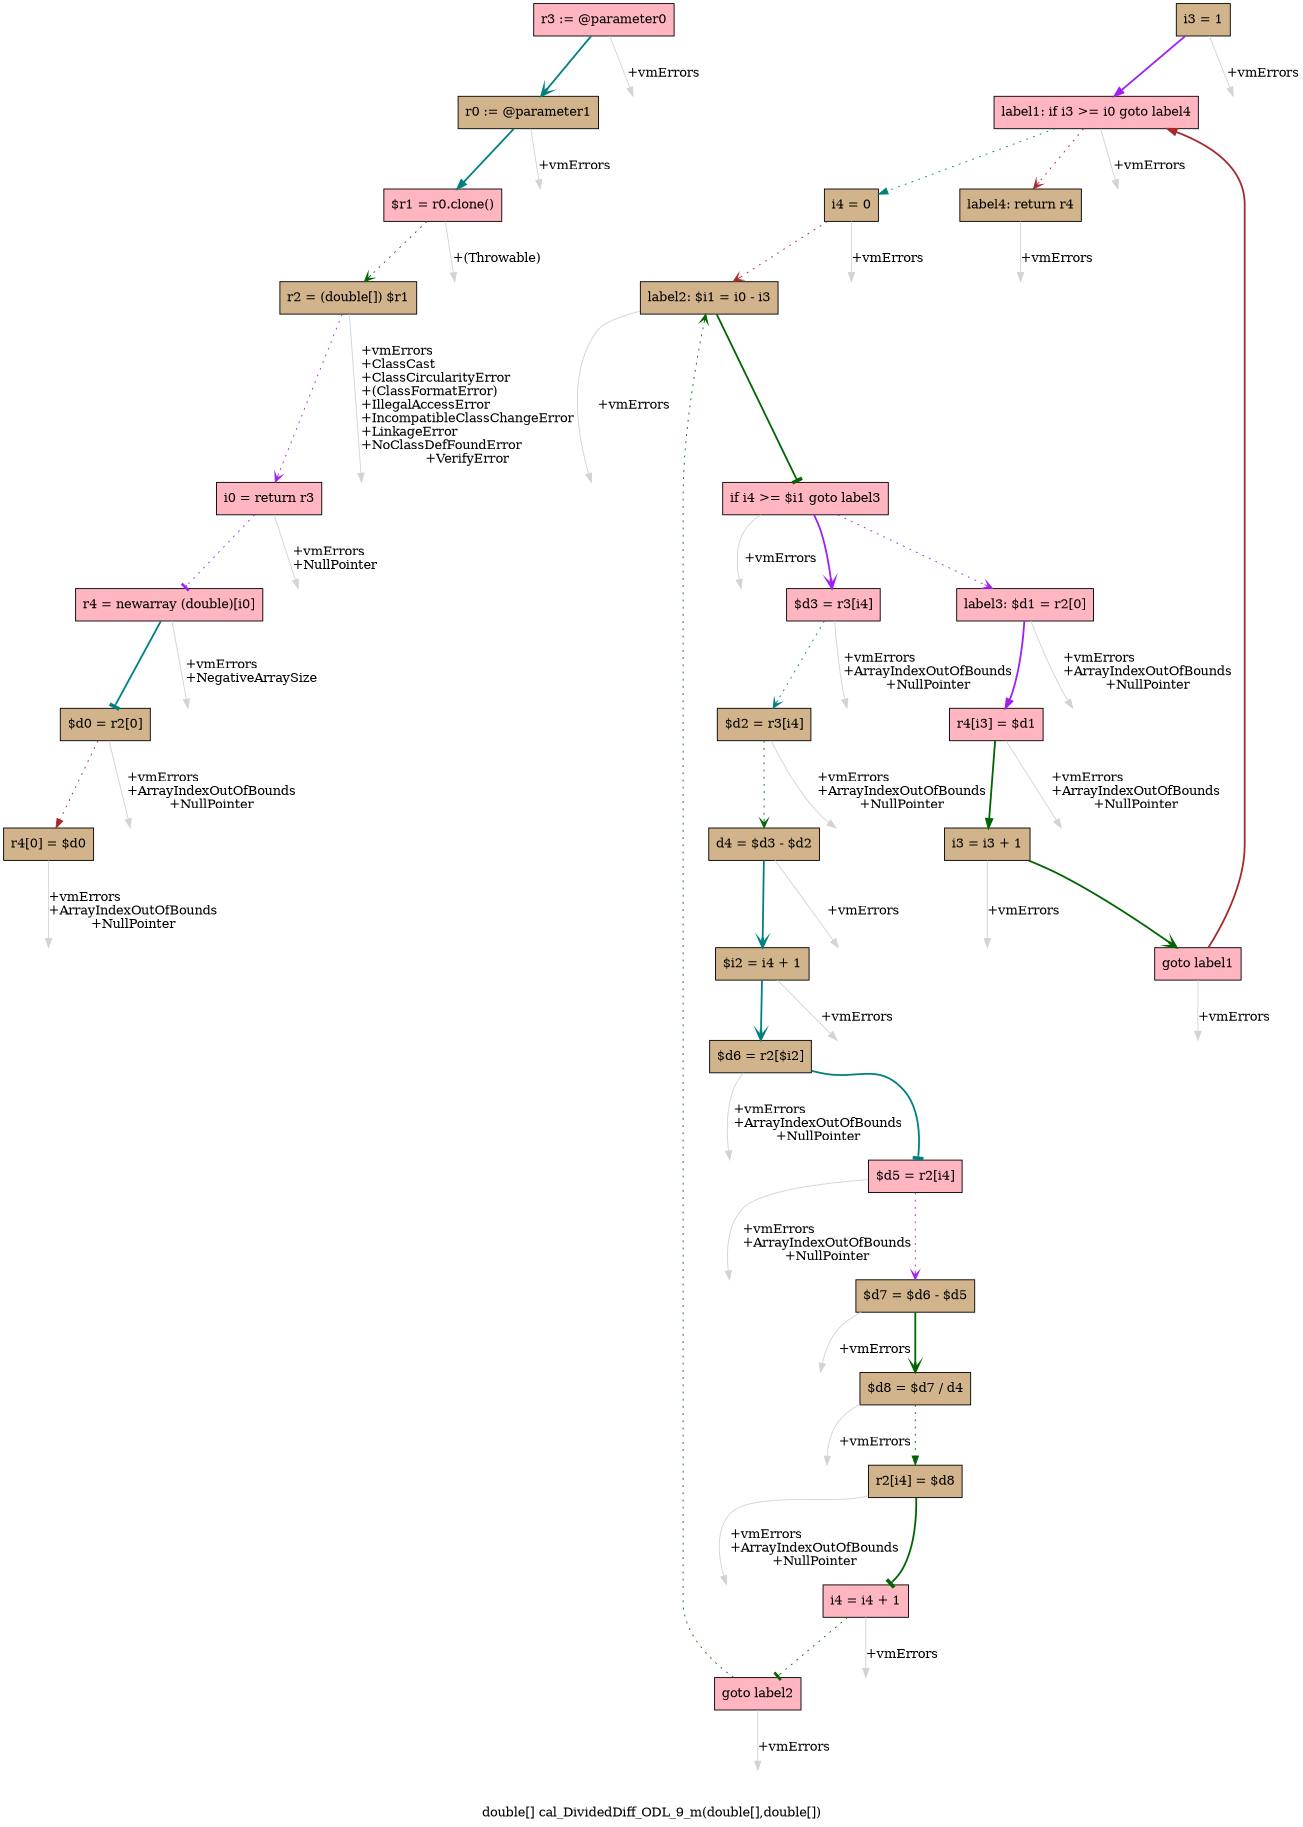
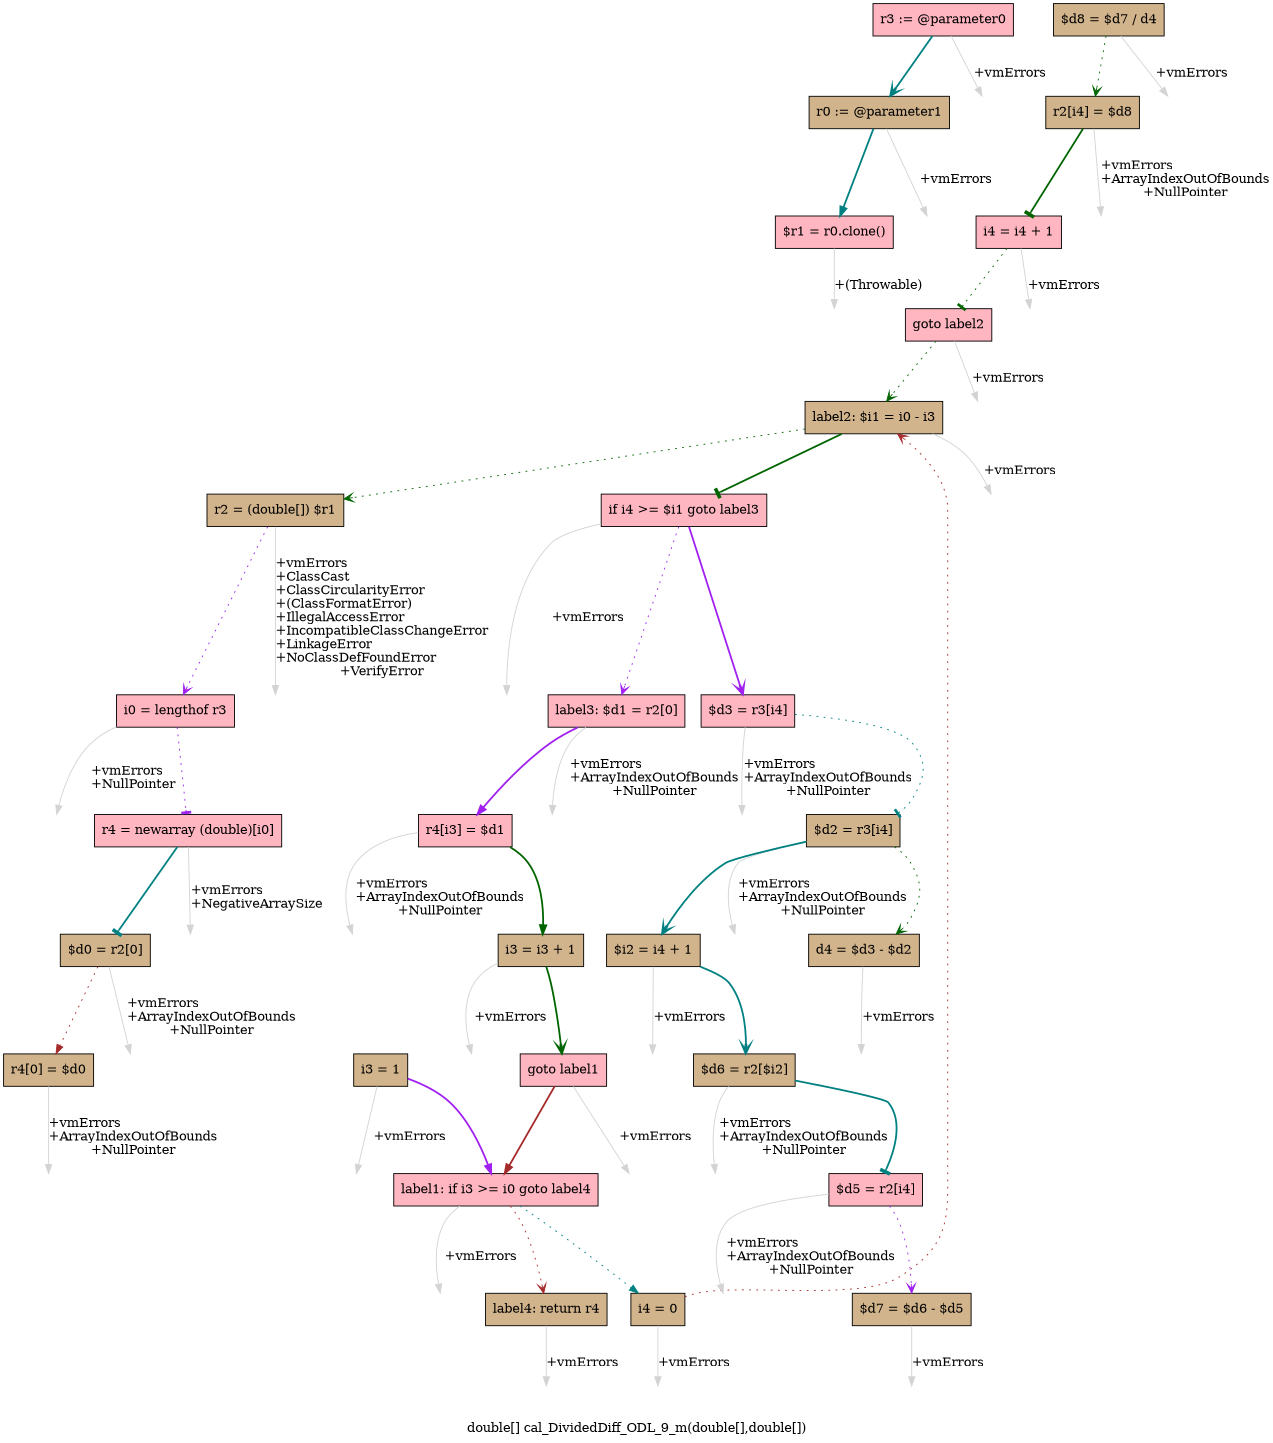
  digraph {
    label="double[] cal_DividedDiff_ODL_9_m(double[],double[])"
    node [shape=box style=filled]
    edge [color=lightgray]
    n1 [fillcolor=lightpink label="r3 := @parameter0"]
    n2 [fillcolor=tan label="r0 := @parameter1"]
    n3 [label=Esc style=invis]
    n4 [fillcolor=lightpink label="$r1 = r0.clone()"]
    n5 [label=Esc style=invis]
    n6 [fillcolor=tan label="r2 = (double[]) $r1"]
    n7 [label=Esc style=invis]
-   n8 [fillcolor=lightpink label="i0 = return r3"]
+   n8 [fillcolor=lightpink label="i0 = lengthof r3"]
    n9 [label=Esc style=invis]
    n10 [fillcolor=lightpink label="r4 = newarray (double)[i0]"]
    n11 [label=Esc style=invis]
    n12 [fillcolor=tan label="$d0 = r2[0]"]
    n13 [label=Esc style=invis]
    n14 [fillcolor=tan label="r4[0] = $d0"]
    n15 [label=Esc style=invis]
    n16 [label=Esc style=invis]
    n17 [fillcolor=tan label="i3 = 1"]
    n18 [fillcolor=lightpink label="label1: if i3 >= i0 goto label4"]
    n19 [label=Esc style=invis]
    n20 [fillcolor=tan label="i4 = 0"]
    n21 [fillcolor=tan label="label4: return r4"]
    n22 [label=Esc style=invis]
    n23 [fillcolor=tan label="label2: $i1 = i0 - i3"]
    n24 [label=Esc style=invis]
    n25 [label=Esc style=invis]
    n26 [fillcolor=lightpink label="if i4 >= $i1 goto label3"]
    n27 [label=Esc style=invis]
    n28 [fillcolor=lightpink label="$d3 = r3[i4]"]
    n29 [fillcolor=lightpink label="label3: $d1 = r2[0]"]
    n30 [label=Esc style=invis]
    n31 [fillcolor=tan label="$d2 = r3[i4]"]
    n32 [label=Esc style=invis]
    n33 [fillcolor=lightpink label="r4[i3] = $d1"]
    n34 [label=Esc style=invis]
    n35 [fillcolor=tan label="d4 = $d3 - $d2"]
    n36 [label=Esc style=invis]
    n37 [fillcolor=tan label="i3 = i3 + 1"]
    n38 [label=Esc style=invis]
    n39 [fillcolor=tan label="$i2 = i4 + 1"]
    n40 [label=Esc style=invis]
    n41 [fillcolor=tan label="$d6 = r2[$i2]"]
    n42 [label=Esc style=invis]
    n43 [fillcolor=lightpink label="$d5 = r2[i4]"]
    n44 [label=Esc style=invis]
    n45 [fillcolor=tan label="$d7 = $d6 - $d5"]
    n46 [label=Esc style=invis]
    n47 [fillcolor=tan label="$d8 = $d7 / d4"]
    n48 [label=Esc style=invis]
    n49 [fillcolor=tan label="r2[i4] = $d8"]
    n50 [label=Esc style=invis]
    n51 [fillcolor=lightpink label="i4 = i4 + 1"]
    n52 [label=Esc style=invis]
    n53 [fillcolor=lightpink label="goto label2"]
    n54 [label=Esc style=invis]
    n55 [label=Esc style=invis]
    n56 [fillcolor=lightpink label="goto label1"]
    n57 [label=Esc style=invis]
    n58 [label=Esc style=invis]
    n1 -> n2 [arrowhead=vee color=teal style=bold]
    n1 -> n3 [label="\l+vmErrors"]
    n2 -> n4 [arrowhead=normal color=teal style=bold]
    n2 -> n5 [label="\l+vmErrors"]
-   n4 -> n6 [arrowhead=vee color=darkgreen style=dotted]
+   n23 -> n6 [arrowhead=vee color=darkgreen style=dotted]
    n4 -> n7 [label="\l+(Throwable)"]
    n6 -> n8 [arrowhead=vee color=purple style=dotted]
    n6 -> n9 [label="\l+vmErrors\l+ClassCast\l+ClassCircularityError\l+(ClassFormatError)\l+IllegalAccessError\l+IncompatibleClassChangeError\l+LinkageError\l+NoClassDefFoundError\l+VerifyError"]
    n8 -> n10 [arrowhead=tee color=purple style=dotted]
    n8 -> n11 [label="\l+vmErrors\l+NullPointer"]
    n10 -> n12 [arrowhead=tee color=teal style=bold]
    n10 -> n13 [label="\l+vmErrors\l+NegativeArraySize"]
    n12 -> n14 [arrowhead=normal color=brown style=dotted]
    n12 -> n15 [label="\l+vmErrors\l+ArrayIndexOutOfBounds\l+NullPointer"]
    n14 -> n16 [label="\l+vmErrors\l+ArrayIndexOutOfBounds\l+NullPointer"]
    n17 -> n18 [arrowhead=normal color=purple style=bold]
    n17 -> n19 [label="\l+vmErrors"]
    n18 -> n20 [arrowhead=normal color=teal style=dotted]
    n18 -> n21 [arrowhead=vee color=brown style=dotted]
    n18 -> n22 [label="\l+vmErrors"]
    n20 -> n23 [arrowhead=vee color=brown style=dotted]
    n20 -> n24 [label="\l+vmErrors"]
    n21 -> n25 [label="\l+vmErrors"]
    n23 -> n26 [arrowhead=tee color=darkgreen style=bold]
    n23 -> n27 [label="\l+vmErrors"]
    n26 -> n28 [arrowhead=vee color=purple style=bold]
    n26 -> n29 [arrowhead=vee color=purple style=dotted]
    n26 -> n30 [label="\l+vmErrors"]
-   n28 -> n31 [arrowhead=vee color=teal style=dotted]
+   n28 -> n31 [arrowhead=tee color=teal style=dotted]
    n28 -> n32 [label="\l+vmErrors\l+ArrayIndexOutOfBounds\l+NullPointer"]
    n29 -> n33 [arrowhead=normal color=purple style=bold]
    n29 -> n34 [label="\l+vmErrors\l+ArrayIndexOutOfBounds\l+NullPointer"]
    n31 -> n35 [arrowhead=vee color=darkgreen style=dotted]
    n31 -> n36 [label="\l+vmErrors\l+ArrayIndexOutOfBounds\l+NullPointer"]
    n33 -> n37 [arrowhead=normal color=darkgreen style=bold]
    n33 -> n38 [label="\l+vmErrors\l+ArrayIndexOutOfBounds\l+NullPointer"]
-   n35 -> n39 [arrowhead=vee color=teal style=bold]
+   n31 -> n39 [arrowhead=vee color=teal style=bold]
    n35 -> n40 [label="\l+vmErrors"]
    n37 -> n56 [arrowhead=vee color=darkgreen style=bold]
    n37 -> n57 [label="\l+vmErrors"]
    n39 -> n41 [arrowhead=vee color=teal style=bold]
    n39 -> n42 [label="\l+vmErrors"]
    n41 -> n43 [arrowhead=tee color=teal style=bold]
    n41 -> n44 [label="\l+vmErrors\l+ArrayIndexOutOfBounds\l+NullPointer"]
    n43 -> n45 [arrowhead=vee color=purple style=dotted]
    n43 -> n46 [label="\l+vmErrors\l+ArrayIndexOutOfBounds\l+NullPointer"]
-   n45 -> n47 [arrowhead=vee color=darkgreen style=bold]
    n45 -> n48 [label="\l+vmErrors"]
-   n47 -> n49 [arrowhead=normal color=darkgreen style=dotted]
+   n47 -> n49 [arrowhead=vee color=darkgreen style=dotted]
    n47 -> n50 [label="\l+vmErrors"]
    n49 -> n51 [arrowhead=tee color=darkgreen style=bold]
    n49 -> n52 [label="\l+vmErrors\l+ArrayIndexOutOfBounds\l+NullPointer"]
    n51 -> n53 [arrowhead=tee color=darkgreen style=dotted]
    n51 -> n54 [label="\l+vmErrors"]
    n53 -> n23 [arrowhead=vee color=darkgreen style=dotted]
    n53 -> n55 [label="\l+vmErrors"]
    n56 -> n18 [arrowhead=normal color=brown style=bold]
    n56 -> n58 [label="\l+vmErrors"]
  }
